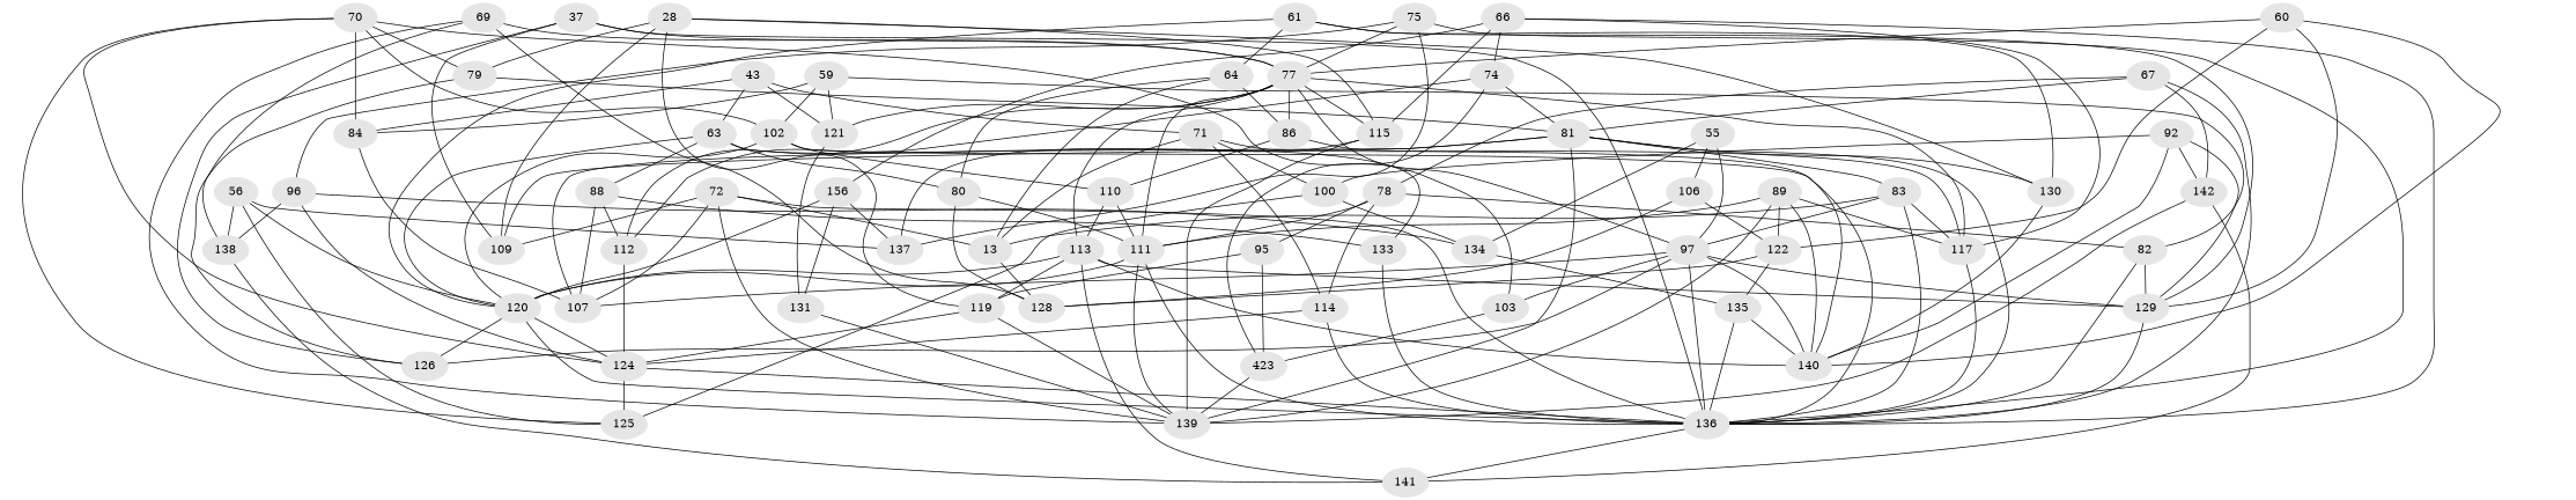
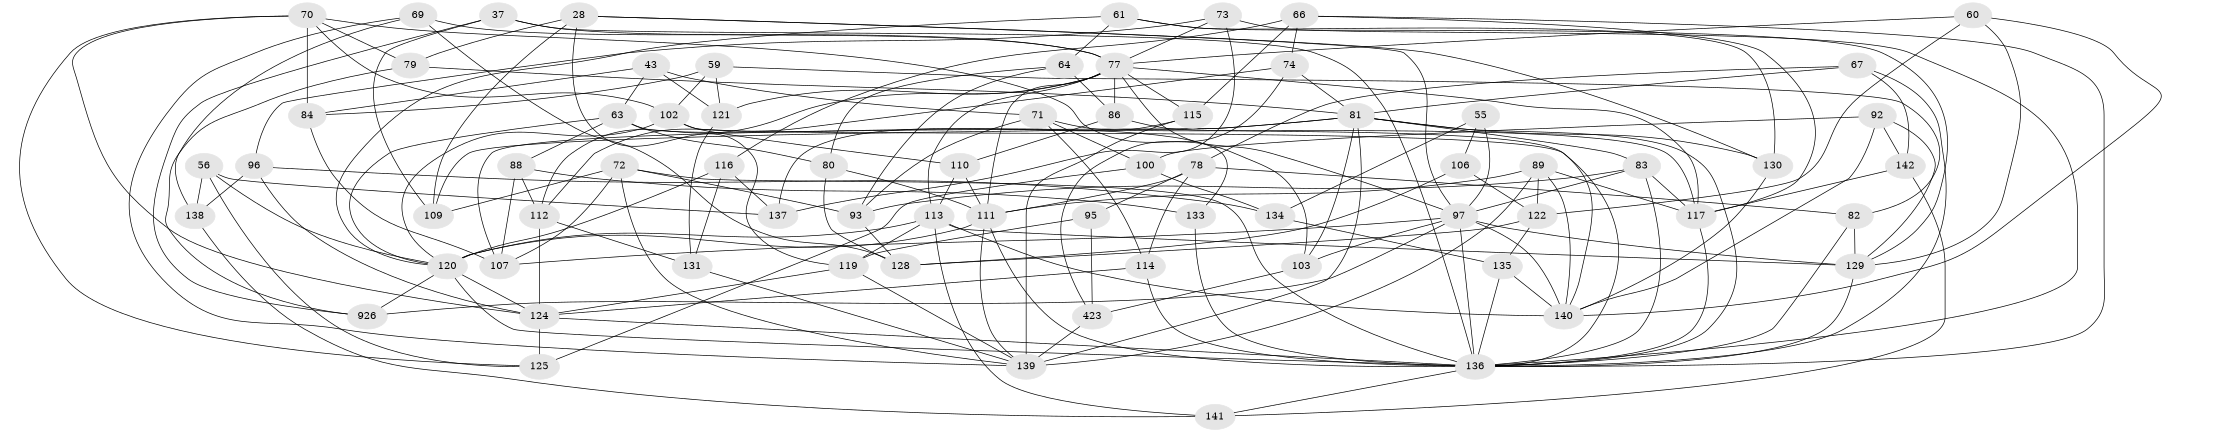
  graph {
    node [color=gray90 style=filled]
    28 [super="+21"]
    79
    97 [super="+27+91"]
    109 [super="+99"]
    119 [super="+45"]
    130
-   126
+   126 [label=926]
    81 [super="+20+42+65"]
    136 [super="+19+35+101+127"]
    129 [super="+22+44"]
    140 [super="+36+41"]
    103
    107 [super="+33"]
    139 [super="+34+118"]
    124 [super="+57"]
    37 [super="+10"]
    77 [super="+4+7+23+48+52"]
    121
    86
    115
    117 [super="+50"]
    112 [super="+108"]
    111 [super="+105"]
    113 [super="+51+25"]
    141
    43 [super="+5"]
    63 [super="+30"]
    71 [super="+38"]
    84 [super="+11"]
    120 [super="+6+29+8"]
    80
    88 [super="+13"]
    133
-   93 [super="+53" label=13]
+   93 [super="+53"]
    100
    114
    131
    55
    106
    134
    122 [super="+14"]
    128 [super="+32"]
    135
    56
    125 [super="+87"]
    137
    138
    59
    82
    102 [super="+68+90"]
    110 [super="+94"]
    60
    61
    64
    66 [super="+54"]
    74
-   116 [label=156]
+   116
    n58 [label=423]
    78 [super="+73"]
    95
    67
    n62 [label=142]
    83 [super="+31"]
    69
    70 [super="+58"]
    72 [super="+15+46"]
-   75
+   75 [label=73]
    96
    89 [super="+85"]
    92
    28 -- 79
-   28 -- 115
+   28 -- 97
    28 -- 109 [weight=2]
    28 -- 119
    28 -- 130
    79 -- 126
    79 -- 81
    97 -- 126
    97 -- 136
    97 -- 129 [weight=2]
    97 -- 140
    97 -- 103
    97 -- 107
    119 -- 139
    119 -- 124
    130 -- 140
    81 -- 109
    81 -- 130
    81 -- 136
+   81 -- 103
    81 -- 107
    81 -- 139 [weight=2]
    81 -- 83 [weight=2]
    136 -- 141
    129 -- 136
    103 -- n58
    124 -- 136 [weight=2]
    124 -- 125 [weight=2]
    37 -- 109 [weight=2]
    37 -- 126
    37 -- 136 [weight=2]
    37 -- 77
    77 -- 97
    77 -- 121
    77 -- 86
    77 -- 115
    77 -- 117
    77 -- 112
    77 -- 111 [weight=2]
    77 -- 113 [weight=2]
    121 -- 131
    86 -- 140
    86 -- 110
    115 -- 139
    115 -- 137
    117 -- 136
    112 -- 124
+   112 -- 131
    111 -- 136
    111 -- 139
    111 -- 120
    113 -- 119
    113 -- 129
    113 -- 140
    113 -- 141
    113 -- 120 [weight=2]
    43 -- 121
    43 -- 63 [weight=2]
    43 -- 71 [weight=2]
    43 -- 84
    63 -- 120
    63 -- 80
    63 -- 88
    63 -- 133
    71 -- 117
    71 -- 93
    71 -- 100
    71 -- 114
    84 -- 107 [weight=2]
    120 -- 126
    120 -- 136
    120 -- 124
    80 -- 111
    80 -- 128
    88 -- 107
    88 -- 112 [weight=2]
    88 -- 133 [weight=2]
    133 -- 136
    93 -- 128
    100 -- 134
    100 -- 125
    114 -- 136
    114 -- 124
    131 -- 139
    55 -- 97 [weight=2]
    55 -- 106
    55 -- 134
    106 -- 122
    106 -- 128 [weight=2]
    134 -- 135
    122 -- 128
    122 -- 135
    135 -- 136
    135 -- 140
    56 -- 120
    56 -- 125
    56 -- 137
    56 -- 138
    138 -- 141
    59 -- 121
    59 -- 84
    59 -- 82
    59 -- 102
    82 -- 136
    82 -- 129
    102 -- 136 [weight=3]
    102 -- 120
    102 -- 110 [weight=2]
    110 -- 111
    110 -- 113 [weight=2]
    60 -- 129
    60 -- 140
    60 -- 77
    60 -- 122
    61 -- 130
    61 -- 129
    61 -- 120
    61 -- 64
    64 -- 86
    64 -- 80
    64 -- 93
    66 -- 136 [weight=2]
    66 -- 115
    66 -- 117
    66 -- 74
    66 -- 116
    74 -- 81
    74 -- 112
    74 -- n58
    116 -- 120
    116 -- 131
    116 -- 137
    n58 -- 139
    78 -- 111 [weight=2]
    78 -- 114
    78 -- 82
    78 -- 95
    95 -- 119 [weight=2]
    95 -- n58
    67 -- 81
    67 -- 136
    67 -- 78
    67 -- n62
-   n62 -- 139
+   n62 -- 117
    n62 -- 141
    83 -- 97
    83 -- 136
    83 -- 117
    83 -- 93
    69 -- 139
    69 -- 77
    69 -- 128
    69 -- 138
    70 -- 79
    70 -- 103
    70 -- 124
    70 -- 84 [weight=2]
    70 -- 125
    70 -- 102
    72 -- 109
    72 -- 136 [weight=3]
    72 -- 107
    72 -- 139
    72 -- 93 [weight=2]
    75 -- 136
    75 -- 77
    75 -- 137
    75 -- 96
    96 -- 124
    96 -- 134
    96 -- 138
    89 -- 140
    89 -- 139
    89 -- 117
    89 -- 111
    89 -- 122 [weight=2]
    92 -- 129
    92 -- 140
    92 -- 100
    92 -- n62
  }
